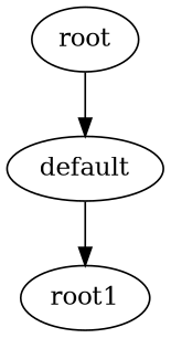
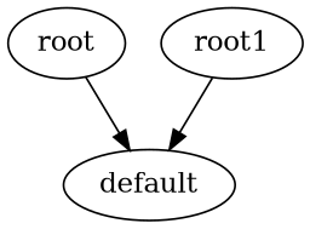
  digraph {
    n1 [label=root]
    n2 [label=default]
    n3 [label=root1]
    n1 -> n2
-   n2 -> n3
+   n3 -> n2
  }
